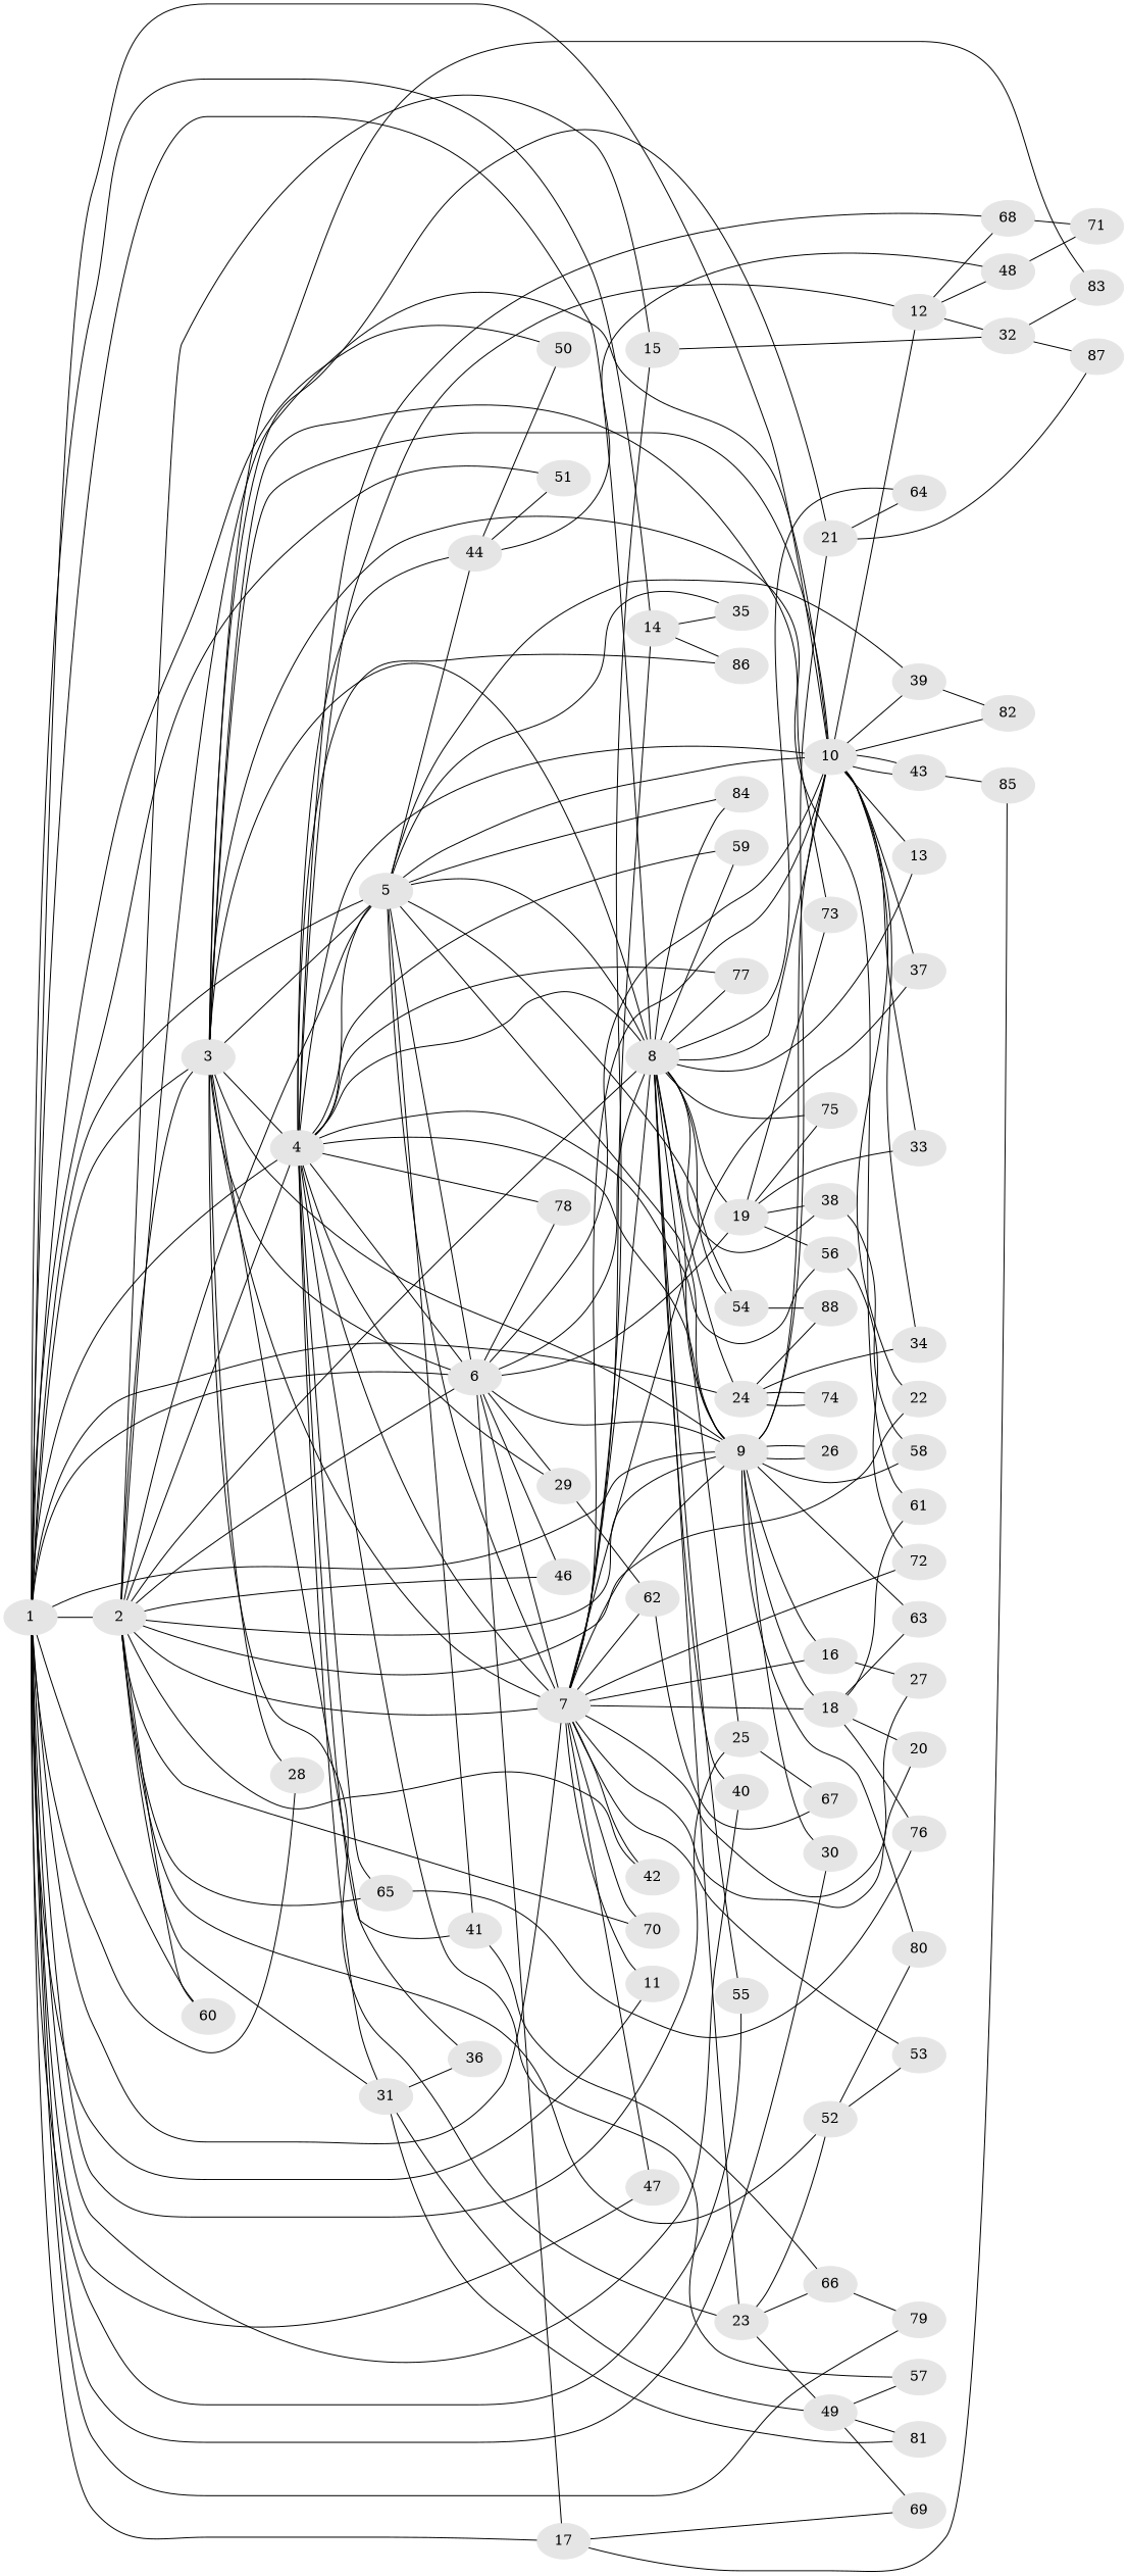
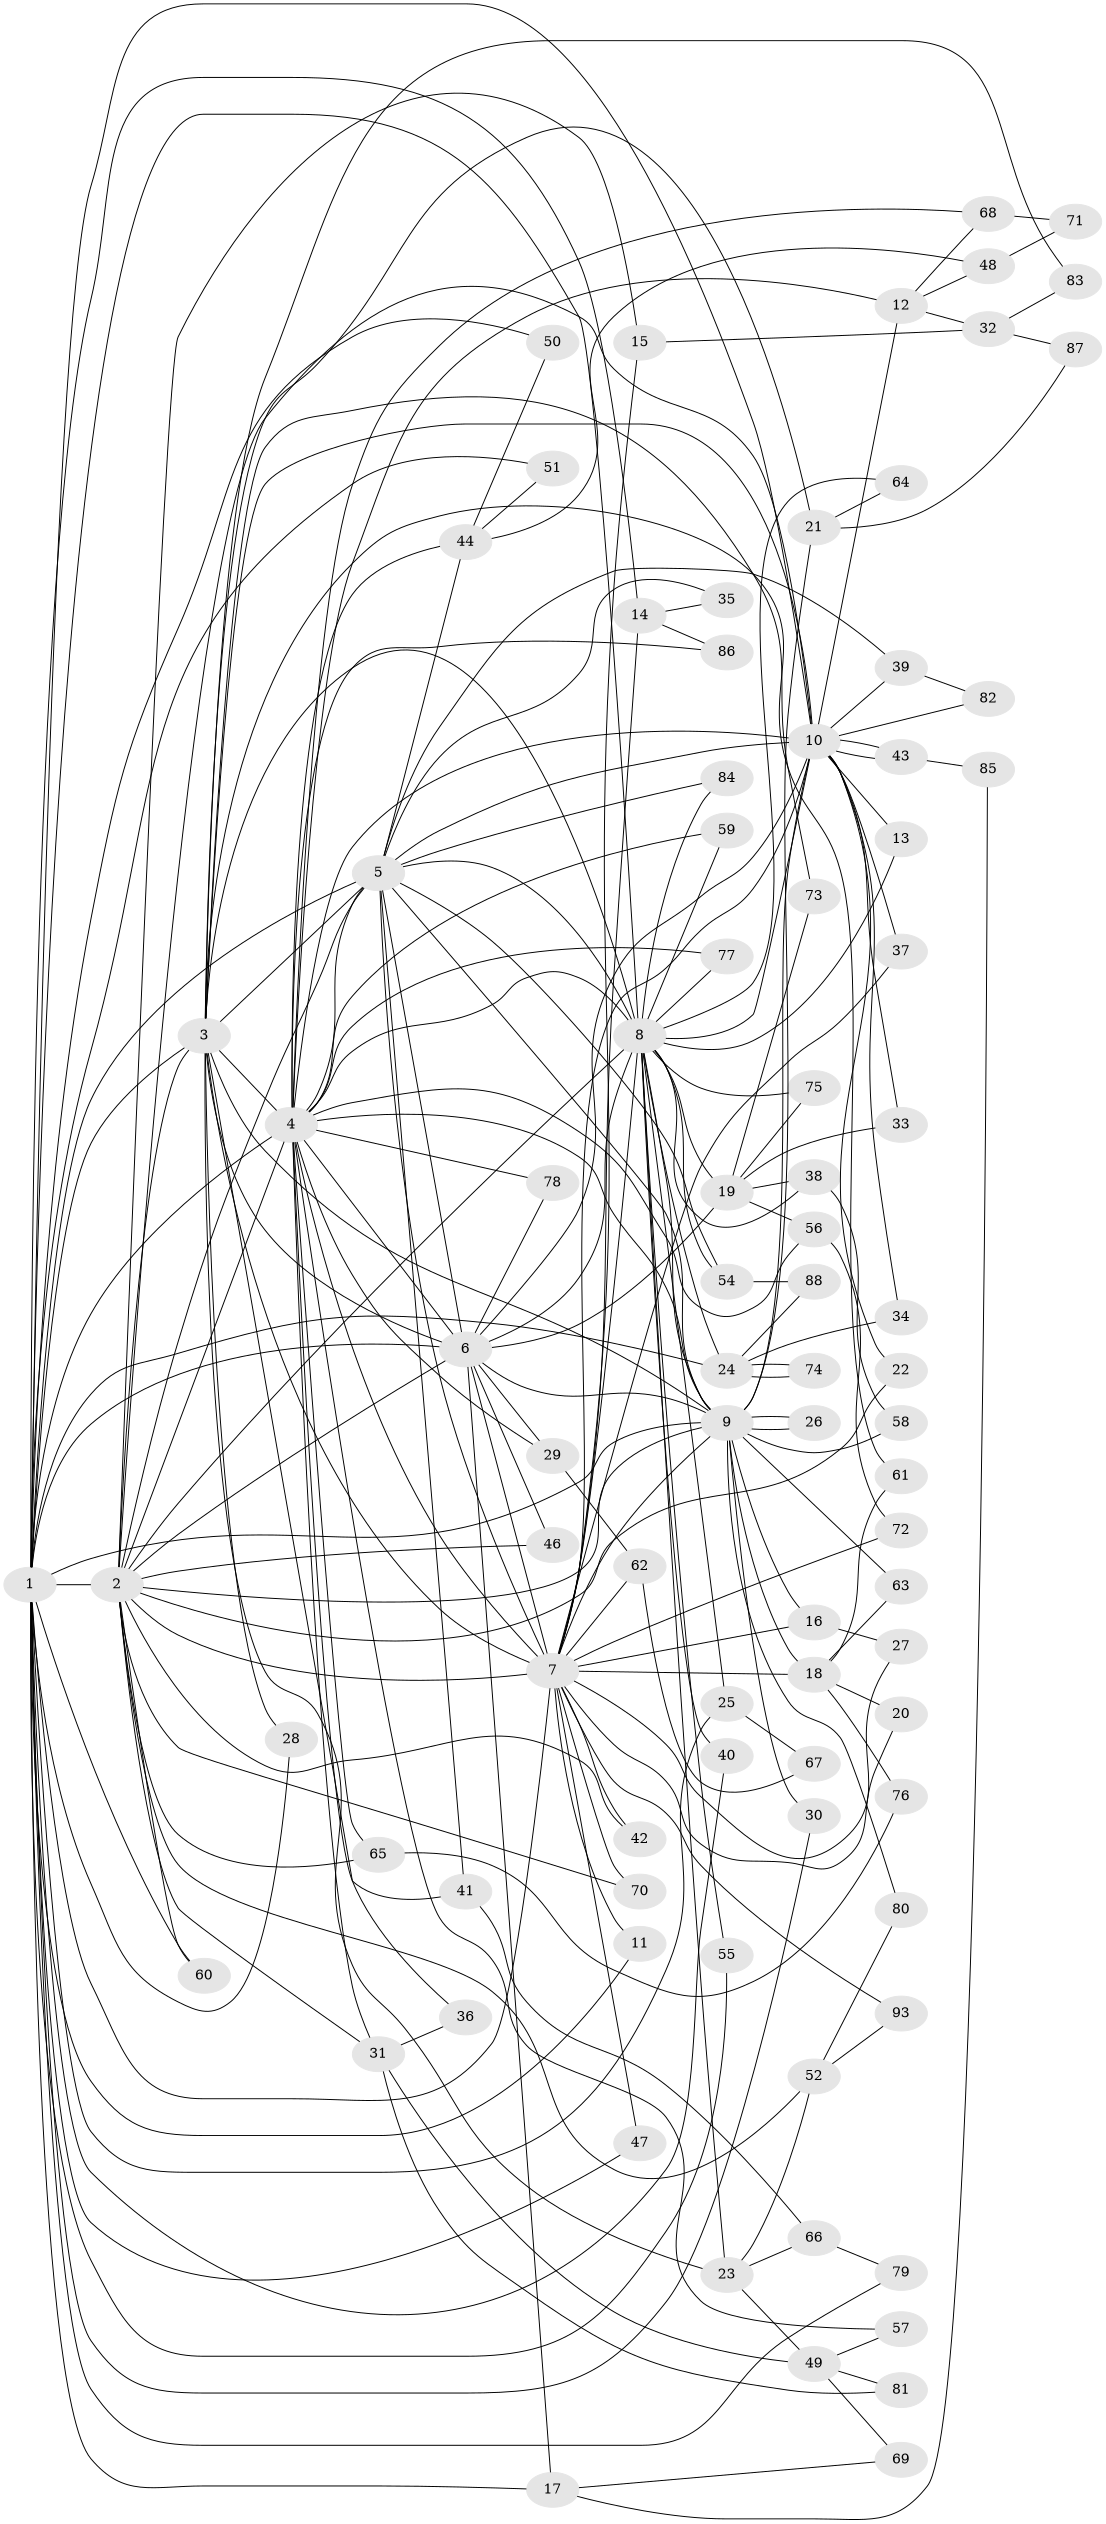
  graph {
    rankdir=LR
    node [color=gray90 style=filled]
    1
    2
    3
    4
    5
    6
    7
    8
    9
    10
    11
    14
    17
    24
    28
    30
    40
    47
    50
    51
    55
    60
    79
    25
    15
    22
    31
    42
    46
    52
    65
    70
    21
    23
    41
    61
    73
    83
    12
    29
    36
    44
    56
    57
    59
    68
    77
    78
    86
    35
    39
    54
    84
    19
    16
    18
    20
    27
    37
-   53
+   53 [label=93]
    62
    72
    13
    38
    64
    75
    26
    58
    63
    80
    33
    34
    43
    82
    69
    85
    74
    88
    32
    67
    49
    81
    76
    87
    66
    48
    71
    1 -- 2
    1 -- 3
    1 -- 4
    1 -- 5
    1 -- 6
    1 -- 7
    1 -- 8
    1 -- 9
    1 -- 10
    1 -- 11
    1 -- 14
    1 -- 17
    1 -- 24
    1 -- 28
    1 -- 30
    1 -- 40
    1 -- 47
    1 -- 50
    1 -- 51
    1 -- 55
    1 -- 60
    1 -- 79
    1 -- 25
    2 -- 3
    2 -- 4
    2 -- 5
    2 -- 6
    2 -- 7
    2 -- 8
    2 -- 9
    2 -- 10
    2 -- 60
    2 -- 15
    2 -- 22
    2 -- 31
    2 -- 42
    2 -- 46
    2 -- 52
    2 -- 65
    2 -- 70
    3 -- 4
    3 -- 5
    3 -- 6
    3 -- 7
    3 -- 8
    3 -- 9
    3 -- 10
    3 -- 28
    3 -- 21
    3 -- 23
    3 -- 41
    3 -- 61
    3 -- 73
    3 -- 83
    4 -- 5
    4 -- 6
    4 -- 7
    4 -- 8
    4 -- 9
    4 -- 10
    4 -- 31
    4 -- 65
    4 -- 12
    4 -- 29
    4 -- 36
    4 -- 44
    4 -- 56
    4 -- 57
    4 -- 59
    4 -- 68
    4 -- 77
    4 -- 78
    4 -- 86
    5 -- 6
    5 -- 7
    5 -- 8
    5 -- 9
    5 -- 10
    5 -- 41
    5 -- 44
    5 -- 35
    5 -- 39
    5 -- 54
    5 -- 84
    6 -- 7
    6 -- 8
    6 -- 9
    6 -- 10
    6 -- 17
    6 -- 46
    6 -- 29
    6 -- 78
    6 -- 19
    7 -- 8
    7 -- 9
    7 -- 10
    7 -- 11
    7 -- 14
    7 -- 47
    7 -- 15
    7 -- 42
    7 -- 70
    7 -- 16
    7 -- 18
    7 -- 20
    7 -- 27
    7 -- 37
    7 -- 53
    7 -- 62
    7 -- 72
    8 -- 9
    8 -- 10
    8 -- 24
    8 -- 40
    8 -- 55
    8 -- 25
    8 -- 23
    8 -- 59
    8 -- 77
    8 -- 54
    8 -- 84
    8 -- 19
    8 -- 13
    8 -- 38
    8 -- 64
    8 -- 75
    9 -- 10
    9 -- 30
    9 -- 21
    9 -- 16
    9 -- 18
    9 -- 26
    9 -- 26
    9 -- 58
    9 -- 63
    9 -- 80
    10 -- 22
    10 -- 12
    10 -- 39
    10 -- 37
    10 -- 13
    10 -- 33
    10 -- 34
    10 -- 43
    10 -- 43
    10 -- 82
    14 -- 86
    14 -- 35
    17 -- 69
    17 -- 85
    24 -- 34
    24 -- 74
    24 -- 74
    24 -- 88
    25 -- 67
    15 -- 32
    31 -- 36
    31 -- 49
    31 -- 81
    52 -- 53
    52 -- 80
    65 -- 76
    21 -- 64
    21 -- 87
    23 -- 52
    23 -- 49
    23 -- 66
    41 -- 66
    12 -- 68
    12 -- 32
    12 -- 48
    29 -- 62
    44 -- 50
    44 -- 51
    44 -- 48
    56 -- 72
    68 -- 71
    39 -- 82
    54 -- 88
    19 -- 73
    19 -- 56
    19 -- 38
    19 -- 75
    19 -- 33
    16 -- 27
    18 -- 61
    18 -- 20
    18 -- 63
    18 -- 76
    62 -- 67
    38 -- 58
    43 -- 85
    32 -- 83
    32 -- 87
    49 -- 57
    49 -- 69
    49 -- 81
    66 -- 79
    48 -- 71
  }
